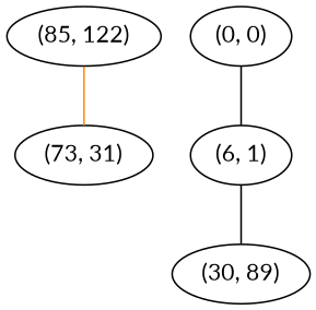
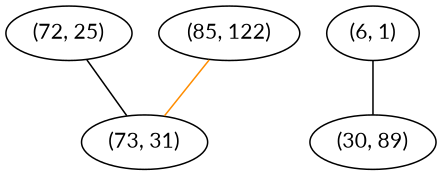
  graph {
    fontname=Lato
    node [fontname=Lato]
    edge [color=black fontname=Lato weight=1]
+   "(72, 25)"
    "(73, 31)"
    n3 [label="(6, 1)"]
-   "(0, 0)"
    "(30, 89)"
    "(85, 122)"
+   "(72, 25)" -- "(73, 31)"
    n3 -- "(30, 89)"
-   "(0, 0)" -- n3 [weight=4]
    "(85, 122)" -- "(73, 31)" [color=darkorange]
  }
